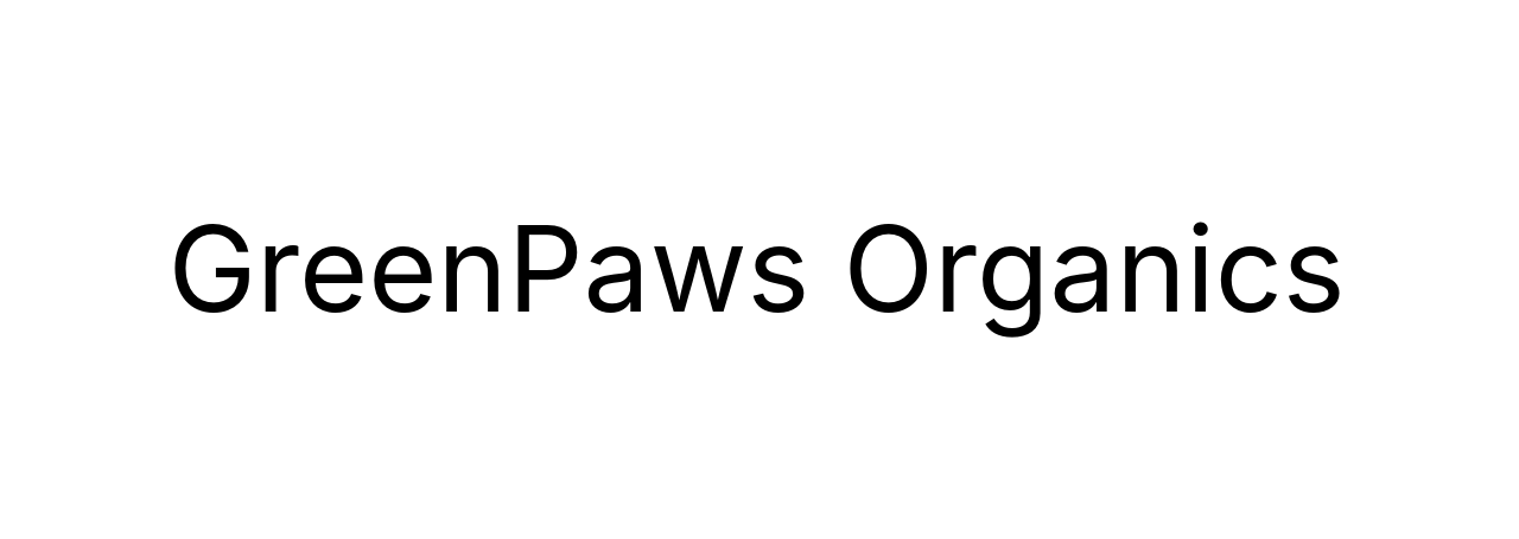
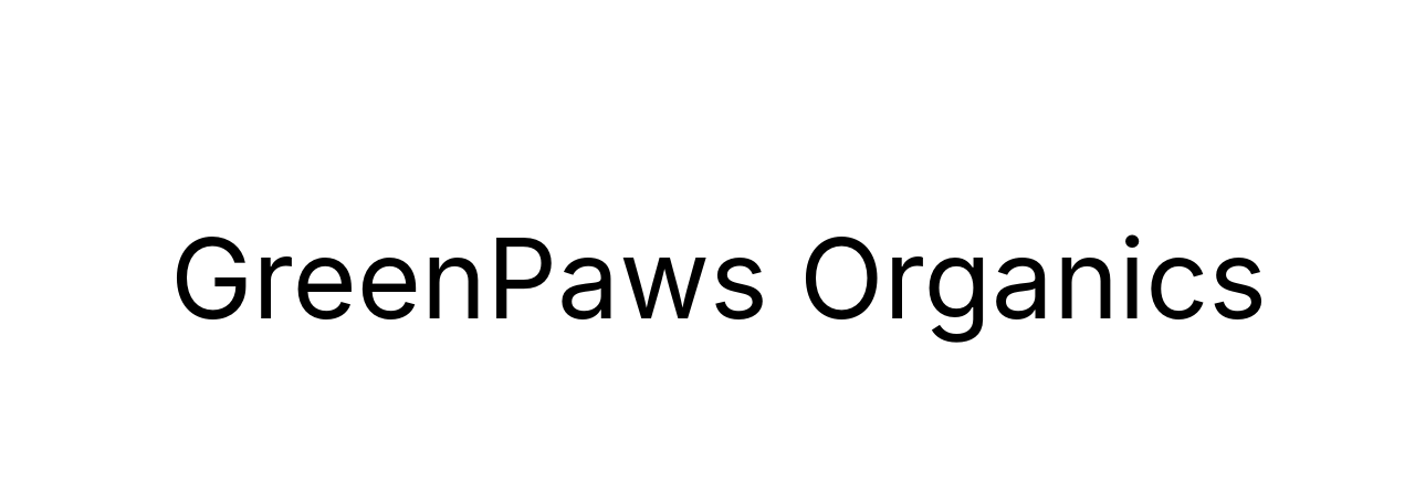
  <mxCell id="0" />
  <mxCell id="1" parent="0" />
- <mxCell id="2" value="&lt;h1&gt;&lt;span style=&quot;font-family: Inter, sans-serif; text-align: start; white-space-collapse: preserve; font-weight: normal;&quot;&gt;&lt;font style=&quot;font-size: 40px;&quot;&gt;GreenPaws Organics&lt;/font&gt;&lt;/span&gt;&lt;/h1&gt;" style="text;strokeColor=none;align=center;fillColor=none;html=1;verticalAlign=middle;whiteSpace=wrap;rounded=0;labelBackgroundColor=none;" vertex="1" parent="1"><mxGeometry x="20" y="20" width="470" height="140" as="geometry" /></mxCell>
+ <mxCell id="2" value="&lt;h1&gt;&lt;span style=&quot;font-family: Inter, sans-serif; text-align: start; white-space-collapse: preserve; font-weight: normal;&quot;&gt;&lt;font style=&quot;font-size: 40px;&quot;&gt;GreenPaws Organics&lt;/font&gt;&lt;/span&gt;&lt;/h1&gt;" style="text;strokeColor=none;align=center;fillColor=none;html=1;verticalAlign=middle;whiteSpace=wrap;rounded=0;labelBackgroundColor=none;" vertex="1" parent="1"><mxGeometry x="25" y="30" width="470" height="140" as="geometry" /></mxCell>
